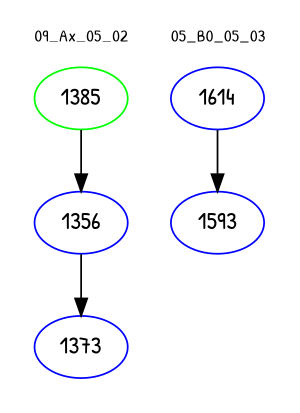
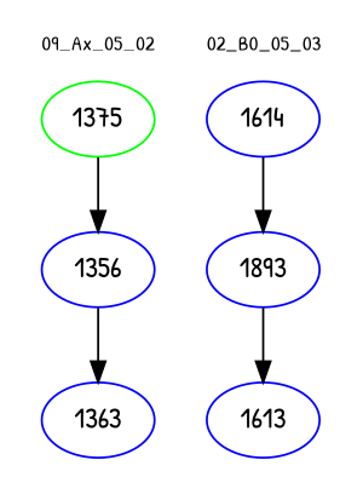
  digraph {
    fontname="Patrick Hand"
    node [color=blue fontname="Patrick Hand"]
    edge [color=black fontname="Patrick Hand"]
-   n1 [color=green label=1385]
+   n1 [color=green label=1375]
    n2 [label=1356]
-   n3 [label=1373]
+   n3 [label=1363]
    n4 [label=1614]
-   n5 [label=1593]
+   n5 [label=1893]
+   n6 [label=1613]
    subgraph cluster_1 {
      color=white
      fontsize=10
      label="09_Ax_05_02"
      n1
      n2
      n3
    }
    subgraph cluster_2 {
      color=white
      fontsize=10
-     label="05_B0_05_03"
+     label="02_B0_05_03"
      n4
      n5
+     n6
    }
    n1 -> n2
    n2 -> n3
    n4 -> n5
+   n5 -> n6
  }
